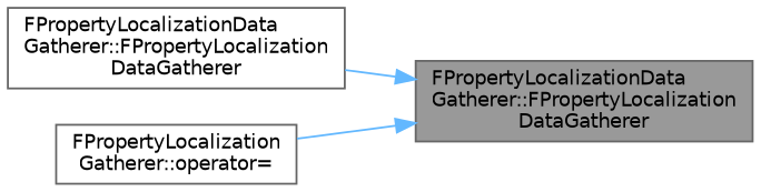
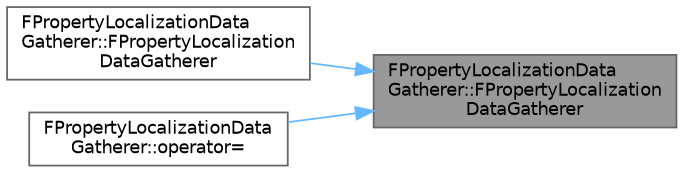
  digraph {
    rankdir=RL
    node [color=grey40 fillcolor=white fontname=Helvetica fontsize=10 shape=box style=filled]
    edge [color=steelblue1 dir=back fontname=Helvetica fontsize=10 labelfontname=Helvetica labelfontsize=10 style=solid]
    n1 [color=gray40 fillcolor=grey60 fontcolor=black height=0.2 label="FPropertyLocalizationData\lGatherer::FPropertyLocalization\lDataGatherer" width=0.4]
    n2 [height=0.2 label="FPropertyLocalizationData\lGatherer::FPropertyLocalization\lDataGatherer" width=0.4]
-   n3 [height=0.2 label="FPropertyLocalization\lGatherer::operator=" width=0.4]
+   n3 [height=0.2 label="FPropertyLocalizationData\lGatherer::operator=" width=0.4]
    n1 -> n2
    n1 -> n3
  }
